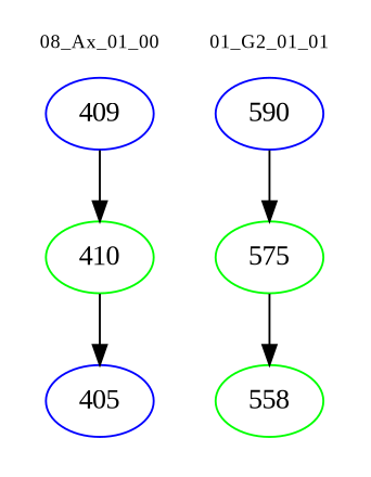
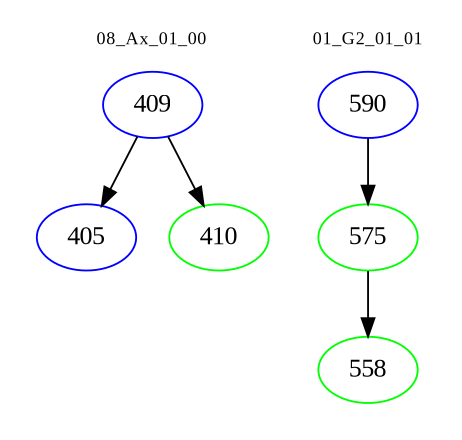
  digraph {
    fontname="Liberation Serif"
    node [color=blue fontname="Liberation Serif"]
    edge [color=black fontname="Liberation Serif"]
    n1 [label=409]
    n2 [label=405]
    n3 [color=green label=410]
    n4 [color=green label=575]
    n5 [color=green label=558]
    n6 [label=590]
    subgraph cluster_1 {
      color=white
      fontsize=10
      label="08_Ax_01_00"
      n1
      n2
      n3
    }
    subgraph cluster_2 {
      color=white
      fontsize=10
      label="01_G2_01_01"
      n4
      n5
      n6
    }
-   n3 -> n2
+   n1 -> n2
    n1 -> n3
    n4 -> n5
    n6 -> n4
  }
